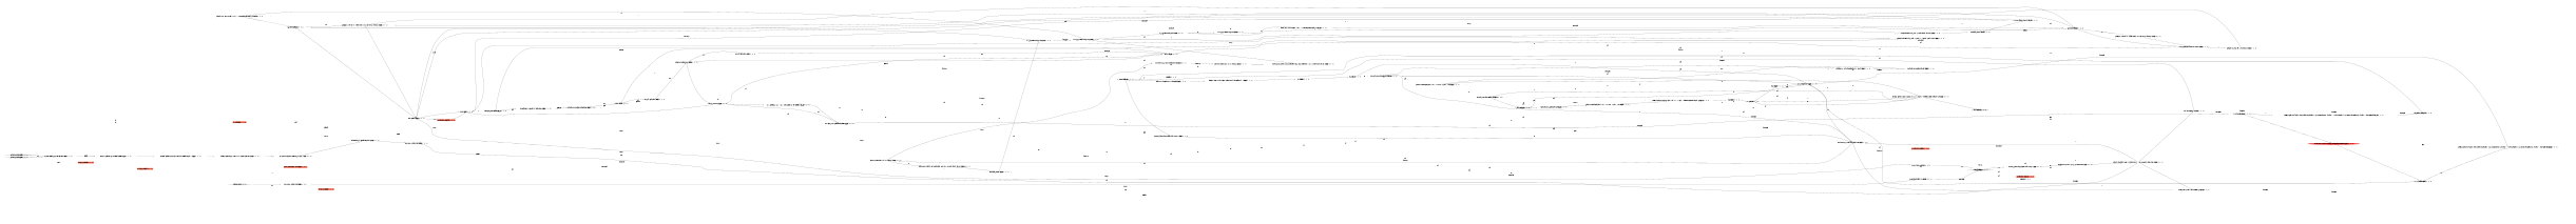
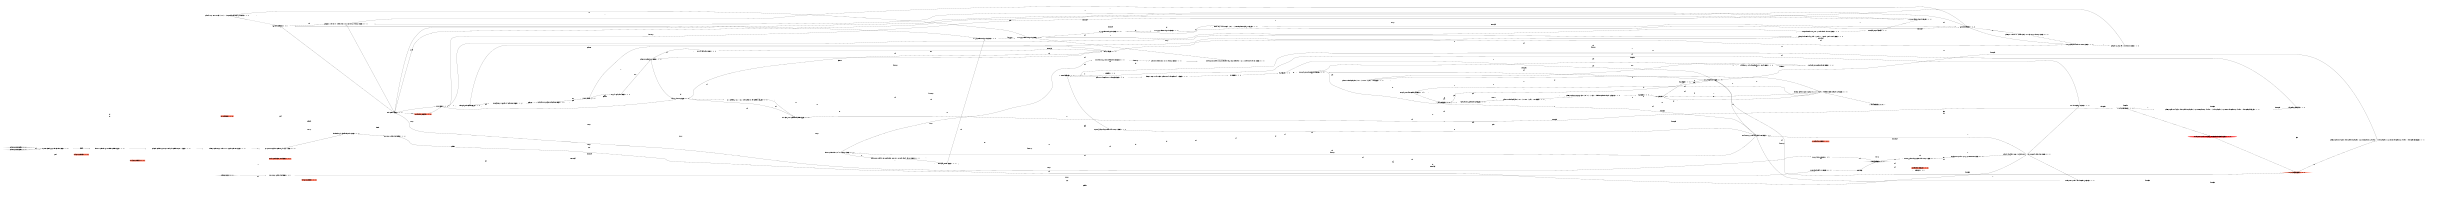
  digraph {
    fontname="DejaVu Sans Mono"
    rankdir=LR
    node [fillcolor=white fontname="DejaVu Sans Mono" shape=ellipse style=filled]
    edge [fontname="DejaVu Sans Mono" style=bold]
    n1 [label="assertTrue(\"Too many docs on this page: \" + rows + \" < \" + docsOnThisPage,docsOnThisPage <= rows)@@@19@@@['0', '0', '1']"]
    n2 [label="0 == docsOnThisPage@@@21@@@['0', '0', '1']" shape=diamond]
    n3 [label="assertEquals(\"no more docs, but \" + CURSOR_MARK_NEXT + \" isn't same\",cursorMark,nextCursorMark)@@@22@@@['1', '0', '1']"]
    n4 [label="consumer.accept(doc)@@@25@@@['1', '0', '1']"]
    n5 [label="Map<?,?> facetFields = (Map<?,?>)((Map<?,?>)rsp.get(\"facet_counts\")).get(\"facet_fields\")@@@44@@@['0', '1', '0']"]
    n6 [label="List<?> facets = (List<?>)facetFields.get(facetField)@@@45@@@['1', '1', '0']"]
    n7 [label="assertNotNull(CURSOR_MARK_NEXT + \" is null\",nextCursorMark)@@@12@@@['1', '1', '1']"]
    n8 [fillcolor=tomato label="Map<Object,Object> doc@@@29@@@['1', '1', '0']" shape=box]
    n9 [label="assertEquals(\"Facets not the same as on previous page:previous page facets: \" + Arrays.toString(facets.toArray(new Object(((()) + \"current page facets: \" + Arrays.toString(previousFacets.toArray(new Object(((()),previousFacets,facets)@@@47@@@['0', '1', '0']"]
    n10 [label="previousFacets = facets@@@49@@@['0', '1', '0']"]
    n11 [label="null != previousFacets@@@46@@@['1', '1', '0']" shape=diamond]
    n12 [label="assertEquals(\"Mismatch in number of facets: \",facetCounts.size(),previousFacets.size() / 2)@@@52@@@['0', '1', '0']"]
    n13 [label="int pos@@@53@@@['0', '1', '0']"]
    n14 [label="pos = 0@@@54@@@['0', '1', '0']"]
    n15 [label="cursorMark = nextCursorMark@@@27@@@['0', '0', '1']"]
    n16 [fillcolor=lightgray label="0 < docsOnThisPage@@@5@@@['0', '0', '1']" shape=diamond]
    n17 [label="String json = assertJQ(req(params,CURSOR_MARK_PARAM,cursorMark))@@@6@@@['0', '0', '1']"]
    n18 [label="String nextCursorMark = (String)rsp.get(CURSOR_MARK_NEXT)@@@11@@@['1', '1', '1']"]
    n19 [label="docs@@@24@@@['0', '0', '1']"]
    n20 [label="@SuppressWarnings({\"unchecked\"}) List<Map<Object,Object>> docs = (List)(((Map)rsp.get(\"response\")).get(\"docs\"))@@@13@@@['1', '0', '1']"]
    n21 [label="docsOnThisPage = docs.size()@@@16@@@['1', '0', '1']"]
    n22 [label="null != params.getInt(CommonParams.ROWS)@@@17@@@['1', '0', '1']" shape=diamond]
    n23 [label="@SuppressWarnings({\"rawtypes\"}) Map rsp = (Map)fromJSONString(json)@@@7@@@['0', '0', '1']"]
    n24 [label="assertTrue(\"response doesn't contain \" + CURSOR_MARK_NEXT + \": \" + json,rsp.containsKey(CURSOR_MARK_NEXT))@@@10@@@['1', '1', '1']"]
    n25 [fillcolor=tomato label="Map<Object,Object> doc@@@24@@@['0', '0', '1']" shape=box]
    n26 [label="0 == docsOnThisPage@@@26@@@['1', '1', '0']" shape=diamond]
    n27 [label="String label = (String)previousFacets.get(pos)@@@63@@@['1', '0', '0']"]
    n28 [fillcolor=lightgray label="return ids@@@64@@@['1', '1', '0']"]
    n29 [label="MutableValueInt count = facetCounts.get(label)@@@65@@@['1', '0', '0']"]
    n30 [label="assertEquals(\"Facet count mismatch for label #\" + (pos / 2) + \" '\" + label + \"'\",expectedCount,facetCounts.get(label).value)@@@67@@@['1', '0', '0']"]
    n31 [label="assertNotNull(\"Expected facet label #\" + (pos / 2) + \" not found: '\" + label + \"'\",count)@@@66@@@['1', '0', '0']"]
    n32 [label="pos += 2@@@68@@@['1', '0', '0']"]
    n33 [label="final Map<String,MutableValueInt> facetCounts = new HashMap<>()@@@7@@@['1', '1', '0']"]
    n34 [label="SentinelIntSet ids = new SentinelIntSet(maxSize,-1)@@@8@@@['1', '1', '0']"]
    n35 [fillcolor=lightgray label="return ids@@@70@@@['1', '0', '0']"]
    n36 [label="String cursorMark = CURSOR_MARK_START@@@9@@@['1', '1', '0']"]
    n37 [label="String cursorMark = CURSOR_MARK_START@@@3@@@['0', '0', '1']"]
    n38 [label="int docsOnThisPage = Integer.MAX_VALUE@@@4@@@['0', '0', '1']"]
    n39 [label="String json = assertJQ(req(params,CURSOR_MARK_PARAM,cursorMark))@@@13@@@['0', '1', '0']"]
    n40 [label="Object facet = doc.get(facetField)@@@34@@@['1', '1', '0']"]
    n41 [label="MutableValueInt count = facetCounts.get(facetString)@@@36@@@['1', '1', '0']"]
    n42 [fillcolor=red label="@SuppressWarnings({\"rawtypes\"}) List facets = (List)facetFields.get(facetField)@@@49@@@['1', '0', '0']"]
    n43 [label="String facetString = null == facet? null: facet.toString()@@@35@@@['1', '1', '0']"]
    n44 [label="ids.put(id)@@@32@@@['1', '1', '0']"]
    n45 [label="String label = (String)previousFacets.get(pos)@@@57@@@['1', '1', '0']"]
    n46 [label="int rows = params.getInt(CommonParams.ROWS)@@@18@@@['1', '1', '1']"]
    n47 [label="count = new MutableValueInt()@@@38@@@['1', '1', '0']"]
    n48 [label="facetCounts.put(facetString,count)@@@39@@@['1', '1', '0']"]
-   n49 [label="null != previousFacets@@@52@@@['1', '0', '0']" shape=diamond]
+   n49 [fillcolor=tomato label="null != previousFacets@@@52@@@['1', '0', '0']" shape=diamond]
    n50 [label="assertFalse(\"walk already seen: \" + id,ids.exists(id))@@@31@@@['1', '1', '0']"]
    n51 [label="null == count@@@37@@@['1', '1', '0']" shape=diamond]
    n52 [label="docsOnThisPage = docs.size()@@@23@@@['1', '0', '0']"]
    n53 [label="null != params.getInt(CommonParams.ROWS)@@@24@@@['1', '0', '0']" shape=diamond]
    n54 [label="cursorMark = nextCursorMark@@@43@@@['1', '1', '0']"]
    n55 [label="List<Map<Object,Object>> docs = (List)(((Map)rsp.get(\"response\")).get(\"docs\"))@@@22@@@['1', '0', '0']"]
    n56 [label="assertFalse(\"id set bigger then max allowed (\" + maxSize + \"): \" + ids.size(),maxSize < ids.size())@@@33@@@['1', '1', '0']"]
    n57 [label="pos < previousFacets.size()@@@55@@@['1', '1', '0']" shape=diamond]
    n58 [fillcolor=tomato label="Map<Object,Object> doc@@@31@@@['1', '0', '0']" shape=box]
    n59 [label="String nextCursorMark = (String)rsp.get(CURSOR_MARK_NEXT)@@@16@@@['0', '1', '0']"]
    n60 [label="count = new MutableValueInt()@@@40@@@['1', '0', '0']"]
    n61 [label="++count.value@@@41@@@['1', '1', '0']"]
    n62 [label="int id = Integer.parseInt(doc.get(\"id\").toString())@@@30@@@['0', '1', '0']"]
    n63 [label="final String facetField = params.get(\"facet.field\")@@@3@@@['1', '1', '0']"]
    n64 [label="assertNotNull(\"facet.field param not specified\",facetField)@@@4@@@['1', '1', '0']"]
    n65 [label="assertEquals(\"Facets not the same as on previous page:previous page facets: \" + Arrays.toString(facets.toArray(new Object(((()) + \"current page facets: \" + Arrays.toString(previousFacets.toArray(new Object(((()),previousFacets,facets)@@@53@@@['1', '0', '0']"]
    n66 [label="assertFalse(\"facet.field param contains multiple values\",facetField.contains(\",\"))@@@5@@@['1', '1', '0']"]
    n67 [label="assertNotNull(\"Expected facet label #\" + (pos / 2) + \" not found: '\" + label + \"'\",count)@@@60@@@['1', '1', '0']"]
    n68 [label="assertEquals(\"Facet count mismatch for label #\" + (pos / 2) + \" '\" + label + \"'\",expectedCount,facetCounts.get(label).value)@@@61@@@['1', '1', '0']"]
    n69 [label="null != params.getInt(CommonParams.ROWS)@@@22@@@['0', '1', '0']" shape=diamond]
    n70 [label="assertTrue(\"Too many docs on this page: \" + rows + \" < \" + docsOnThisPage,docsOnThisPage <= rows)@@@24@@@['0', '1', '0']"]
    n71 [label="int rows = params.getInt(CommonParams.ROWS)@@@23@@@['0', '1', '0']"]
    n72 [label="assertEquals(\"no more docs, but \" + CURSOR_MARK_NEXT + \" isn't same\",cursorMark,nextCursorMark)@@@27@@@['0', '1', '0']"]
    n73 [label="assertEquals(\"facet.limit param not set to -1\",\"-1\",params.get(\"facet.limit\"))@@@6@@@['1', '1', '0']"]
    n74 [label="int expectedCount = ((Number)previousFacets.get(pos + 1)).intValue()@@@58@@@['1', '1', '0']"]
    n75 [label="MutableValueInt count = facetCounts.get(label)@@@59@@@['1', '1', '0']"]
    n76 [label="pos += 2@@@62@@@['1', '1', '0']"]
    n77 [label="0 < docsOnThisPage@@@12@@@['0', '1', '0']" shape=diamond]
    n78 [label="assertNotNull(\"previousFacets is null\",previousFacets)@@@51@@@['0', '1', '0']"]
    n79 [label="@SuppressWarnings({\"rawtypes\"}) List previousFacets = null@@@11@@@['1', '0', '0']"]
    n80 [label="@SuppressWarnings({\"unchecked\"}) List<Map<Object,Object>> docs = (List<Map<Object,Object>>)(((Map<?,?>)rsp.get(\"response\")).get(\"docs\"))@@@18@@@['0', '1', '0']"]
    n81 [fillcolor=tomato label="Consumer<Map<Object,Object>> consumer@@@2@@@['0', '0', '1']" shape=box]
    n82 [fillcolor=tomato label="SolrParams params@@@2@@@['0', '1', '0']" shape=box]
    n83 [fillcolor=lightgray label="assertFullWalkNoDupsWithFacets['1', '0', '0']" shape=diamond]
    n84 [fillcolor=tomato label="int maxSize@@@2@@@['1', '1', '0']" shape=box]
    n85 [fillcolor=tomato label="SolrParams params@@@2@@@['1', '0', '0']" shape=box]
    n86 [fillcolor=lightgray label="assertFullWalkNoDups['0', '0', '1']" shape=diamond]
    n87 [fillcolor=tomato label="SolrParams params@@@2@@@['0', '0', '1']" shape=box]
    n88 [label="pos += 2@@@56@@@['0', '1', '0']"]
    n89 [label="List<?> previousFacets = null@@@11@@@['0', '1', '0']"]
    n90 [fillcolor=lightgray label="assertFullWalkNoDupsWithFacets['0', '1', '0']" shape=diamond]
    n91 [label="assertNotNull(CURSOR_MARK_NEXT + \" is null\",nextCursorMark)@@@17@@@['0', '1', '0']"]
    n92 [label="docs@@@29@@@['0', '1', '0']"]
    n1 -> n2
    n2 -> n3
    n2 -> n3 [label=true style=dotted]
    n2 -> n4
    n3 -> n4
    n3 -> n26
    n3 -> n26 [label=rows style=solid]
    n4 -> n8
    n4 -> n8 [label=true style=dotted]
    n4 -> n15
    n4 -> n44
    n5 -> n6
    n6 -> n7 [label=cursorMark style=solid]
    n6 -> n8 [label=cursorMark style=solid]
    n6 -> n9 [label=facets style=solid]
    n6 -> n10 [label=facets style=solid]
    n6 -> n11
    n7 -> n20
    n7 -> n20 [label=json style=solid]
    n7 -> n21 [label=json style=solid]
    n7 -> n59
    n8 -> n44
    n9 -> n10
    n10 -> n9 [label=previousFacets style=solid]
    n10 -> n11 [label=previousFacets style=solid]
    n10 -> n77
    n10 -> n78 [label=previousFacets style=solid]
    n11 -> n9
    n11 -> n9 [label=true style=dotted]
    n11 -> n10 [style=solid]
    n11 -> n42
    n12 -> n13
    n13 -> n14
    n14 -> n45 [label=pos style=solid]
    n14 -> n57 [label=pos style=solid]
    n14 -> n57
    n14 -> n67 [label=pos style=solid]
    n14 -> n68 [label=pos style=solid]
    n15 -> n3 [label=cursorMark style=solid]
    n15 -> n16
    n15 -> n17 [label=cursorMark style=solid]
    n16 -> n2 [label=true style=dotted]
    n16 -> n4 [label=true style=dotted]
    n16 -> n7 [label=true style=dotted]
    n16 -> n15 [label=true style=dotted]
    n16 -> n17
    n16 -> n17 [label=true style=dotted]
    n16 -> n18 [label=true style=dotted]
    n16 -> n19 [label=true style=dotted]
    n16 -> n20 [label=true style=dotted]
    n16 -> n21 [label=true style=dotted]
    n16 -> n22 [label=true style=dotted]
    n16 -> n23 [label=true style=dotted]
    n16 -> n24 [label=true style=dotted]
    n16 -> n25 [label=true style=dotted]
    n17 -> n23
    n17 -> n23 [label=json style=solid]
    n17 -> n24 [label=json style=solid]
    n18 -> n3 [label=nextCursorMark style=solid]
    n18 -> n4 [label=true style=dotted]
    n18 -> n6 [label=true style=dotted]
    n18 -> n7
    n18 -> n7 [label=true style=dotted]
    n18 -> n7 [label=nextCursorMark style=solid]
    n18 -> n11 [label=true style=dotted]
    n18 -> n15 [label=nextCursorMark style=solid]
    n18 -> n20 [label=true style=dotted]
    n18 -> n21 [label=true style=dotted]
    n18 -> n22 [label=true style=dotted]
    n18 -> n40 [label=true style=dotted]
    n18 -> n41 [label=true style=dotted]
    n18 -> n42 [label=true style=dotted]
    n18 -> n43 [label=true style=dotted]
    n18 -> n44 [label=true style=dotted]
    n18 -> n45
    n18 -> n46 [label=true style=dotted]
    n18 -> n47 [label=true style=dotted]
    n18 -> n48 [label=true style=dotted]
    n18 -> n49 [label=true style=dotted]
    n18 -> n50 [label=true style=dotted]
    n18 -> n51 [label=true style=dotted]
    n18 -> n52 [label=true style=dotted]
    n18 -> n53 [label=true style=dotted]
    n18 -> n54 [label=true style=dotted]
    n18 -> n55 [label=true style=dotted]
    n18 -> n56 [label=true style=dotted]
    n18 -> n57 [label=true style=dotted]
    n18 -> n58 [label=true style=dotted]
    n20 -> n21
    n21 -> n1 [label=docsOnThisPage style=solid]
    n21 -> n2 [label=docsOnThisPage style=solid]
    n21 -> n16 [label=docsOnThisPage style=solid]
    n21 -> n22
    n22 -> n1 [label=true style=dotted]
    n22 -> n2
    n22 -> n6 [label=nextCursorMark style=solid]
    n22 -> n8 [label=nextCursorMark style=solid]
    n22 -> n46
    n22 -> n46 [label=true style=dotted]
    n22 -> n46 [label=nextCursorMark style=solid]
    n23 -> n24
    n24 -> n18
    n24 -> n18 [label=docsOnThisPage style=solid]
    n24 -> n77 [label=docsOnThisPage style=solid]
    n24 -> n79
    n24 -> n89
    n26 -> n4
    n26 -> n62
    n26 -> n72
    n26 -> n72 [label=true style=dotted]
    n27 -> n28
    n27 -> n29 [label=label style=solid]
    n27 -> n30 [label=label style=solid]
    n27 -> n31 [label=label style=solid]
    n28 -> n29
    n28 -> n30 [label=expectedCount style=solid]
    n29 -> n31
    n29 -> n31 [label=count style=solid]
    n30 -> n32
    n31 -> n30
    n32 -> n76
    n33 -> n34
    n34 -> n28 [label=ids style=solid]
    n34 -> n35 [label=ids style=solid]
    n34 -> n36
    n36 -> n7 [label=cursorMark style=solid]
    n36 -> n8 [label=cursorMark style=solid]
    n36 -> n24
    n36 -> n39 [label=cursorMark style=solid]
    n36 -> n72 [label=cursorMark style=solid]
    n37 -> n3 [label=cursorMark style=solid]
    n37 -> n17 [label=cursorMark style=solid]
    n37 -> n38
    n38 -> n16
    n38 -> n16 [label=docsOnThisPage style=solid]
    n39 -> n7 [label=json style=solid]
    n39 -> n18 [label=json style=solid]
    n39 -> n18
    n40 -> n43 [label=facet style=solid]
    n40 -> n43
    n41 -> n51 [label=facet style=solid]
    n41 -> n51 [label=count style=solid]
    n41 -> n51
    n42 -> n49
    n42 -> n57 [label=facets style=solid]
    n42 -> n65 [label=facets style=solid]
    n43 -> n41
    n43 -> n41 [label=facetString style=solid]
    n43 -> n48 [label=facetString style=solid]
    n44 -> n40 [label=id style=solid]
    n44 -> n56 [label=id style=solid]
    n44 -> n56
    n45 -> n67 [label=label style=solid]
    n45 -> n68 [label=label style=solid]
    n45 -> n74
    n45 -> n75 [label=label style=solid]
    n46 -> n1 [label=rows style=solid]
    n46 -> n1
    n46 -> n26 [label=docsOnThisPage style=solid]
    n46 -> n55
    n46 -> n69
    n46 -> n70 [label=docsOnThisPage style=solid]
    n46 -> n77 [label=docsOnThisPage style=solid]
    n47 -> n48
    n47 -> n48 [label=count style=solid]
    n48 -> n54
    n48 -> n60 [label=true style=dotted]
    n48 -> n60
    n48 -> n61 [label=true style=dotted]
    n48 -> n61
    n49 -> n57
    n49 -> n65 [label=true style=dotted]
    n49 -> n65
    n50 -> n44
    n51 -> n47
    n51 -> n47 [label=true style=dotted]
    n51 -> n47 [label=facetString style=solid]
    n51 -> n48 [label=true style=dotted]
    n51 -> n61 [label=facetString style=solid]
    n51 -> n61
    n52 -> n4 [label=docsOnThisPage style=solid]
    n52 -> n18 [label=docsOnThisPage style=solid]
-   n52 -> n26 [label=facetString style=solid]
+   n52 -> n26 [label=docsOnThisPage style=solid]
    n52 -> n53
    n53 -> n3 [label=true style=dotted]
    n53 -> n3
    n53 -> n4
    n53 -> n26 [label=true style=dotted]
    n54 -> n5
    n54 -> n6
    n54 -> n39 [label=cursorMark style=solid]
    n54 -> n44
    n54 -> n72 [label=cursorMark style=solid]
    n55 -> n52
    n56 -> n40
    n57 -> n18
    n57 -> n28
    n57 -> n45 [label=previousFacets style=solid]
    n57 -> n45 [label=true style=dotted]
    n57 -> n45
    n57 -> n49 [label=previousFacets style=solid]
    n57 -> n65 [label=previousFacets style=solid]
    n57 -> n67 [label=true style=dotted]
    n57 -> n68 [label=true style=dotted]
    n57 -> n74 [label=true style=dotted]
    n57 -> n75 [label=true style=dotted]
    n57 -> n76 [label=true style=dotted]
    n57 -> n88 [label=facet style=dotted]
    n59 -> n54 [label=nextCursorMark style=solid]
    n59 -> n72 [label=nextCursorMark style=solid]
    n59 -> n91 [label=nextCursorMark style=solid]
    n59 -> n91
    n60 -> n61
    n60 -> n61 [label=count style=solid]
    n61 -> n54
    n61 -> n62
    n62 -> n44 [label=id style=solid]
    n62 -> n50 [label=id style=solid]
    n62 -> n50
    n63 -> n6 [label=facetField style=solid]
    n63 -> n40 [label=facetField style=solid]
    n63 -> n41 [label=facetField style=solid]
    n63 -> n42 [label=facetField style=solid]
    n63 -> n64 [label=facetField style=solid]
    n63 -> n64
    n64 -> n66
    n65 -> n57
    n66 -> n73
    n67 -> n27 [label=pos style=solid]
    n67 -> n30 [label=pos style=solid]
    n67 -> n31 [label=pos style=solid]
    n67 -> n68
    n67 -> n68 [label=pos style=solid]
    n68 -> n27
    n68 -> n27 [label=true style=dotted]
    n68 -> n28 [label=true style=dotted]
    n68 -> n29 [label=true style=dotted]
    n68 -> n30 [label=true style=dotted]
    n68 -> n31 [label=true style=dotted]
    n68 -> n32 [label=true style=dotted]
    n68 -> n35
    n68 -> n76
    n68 -> n76 [label=true style=dotted]
    n69 -> n26
    n69 -> n70 [label=true style=dotted]
    n69 -> n71 [label=true style=dotted]
    n69 -> n71
    n70 -> n26
    n71 -> n70
    n71 -> n70 [label=rows style=solid]
    n72 -> n62
    n73 -> n33
    n74 -> n68 [label=expectedCount style=solid]
    n74 -> n75
    n75 -> n67 [label=count style=solid]
    n75 -> n67
    n76 -> n27 [label=pos style=solid]
    n76 -> n30 [label=pos style=solid]
    n76 -> n31 [label=pos style=solid]
    n76 -> n68
    n76 -> n68 [label=pos style=solid]
    n76 -> n88
    n77 -> n5 [label=true style=dotted]
    n77 -> n6 [label=true style=dotted]
    n77 -> n7 [label=true style=dotted]
    n77 -> n8 [label=true style=dotted]
    n77 -> n10 [label=true style=dotted]
    n77 -> n11 [label=true style=dotted]
    n77 -> n18 [label=true style=dotted]
    n77 -> n26 [label=true style=dotted]
    n77 -> n39
    n77 -> n39 [label=true style=dotted]
    n77 -> n40 [label=true style=dotted]
    n77 -> n41 [label=true style=dotted]
    n77 -> n43 [label=true style=dotted]
    n77 -> n44 [label=true style=dotted]
    n77 -> n46 [label=true style=dotted]
    n77 -> n50 [label=true style=dotted]
    n77 -> n51 [label=true style=dotted]
    n77 -> n54 [label=true style=dotted]
    n77 -> n56 [label=true style=dotted]
    n77 -> n59 [label=true style=dotted]
    n77 -> n61 [label=true style=dotted]
    n77 -> n62 [label=true style=dotted]
    n77 -> n69 [label=true style=dotted]
    n77 -> n78
    n77 -> n80 [label=true style=dotted]
    n77 -> n91 [label=true style=dotted]
    n77 -> n92 [label=id style=dotted]
    n78 -> n12
    n79 -> n18
    n79 -> n45 [label=previousFacets style=solid]
    n79 -> n49 [label=previousFacets style=solid]
    n79 -> n65 [label=previousFacets style=solid]
    n80 -> n46
    n82 -> n39 [label=params style=solid]
    n83 -> n63
    n83 -> n84 [label=true style=dotted]
    n83 -> n85 [label=maxSize style=dotted]
    n84 -> n34 [label=maxSize style=solid]
    n84 -> n43 [label=maxSize style=solid]
    n84 -> n56 [label=maxSize style=solid]
    n84 -> n81 [label=0 style=dashed]
    n85 -> n7 [label=params style=solid]
    n86 -> n37
    n86 -> n81 [label=true style=dotted]
    n86 -> n87 [label=true style=dotted]
    n87 -> n17 [label=params style=solid]
    n88 -> n45 [label=pos style=solid]
    n88 -> n57
    n88 -> n57 [label=pos style=solid]
    n88 -> n67 [label=pos style=solid]
    n88 -> n68 [label=pos style=solid]
    n89 -> n9 [label=previousFacets style=solid]
    n89 -> n11 [label=previousFacets style=solid]
    n89 -> n77
    n89 -> n78 [label=previousFacets style=solid]
    n90 -> n63
    n90 -> n82 [label=true style=dotted]
    n90 -> n84 [label=true style=dotted]
    n91 -> n80
  }
